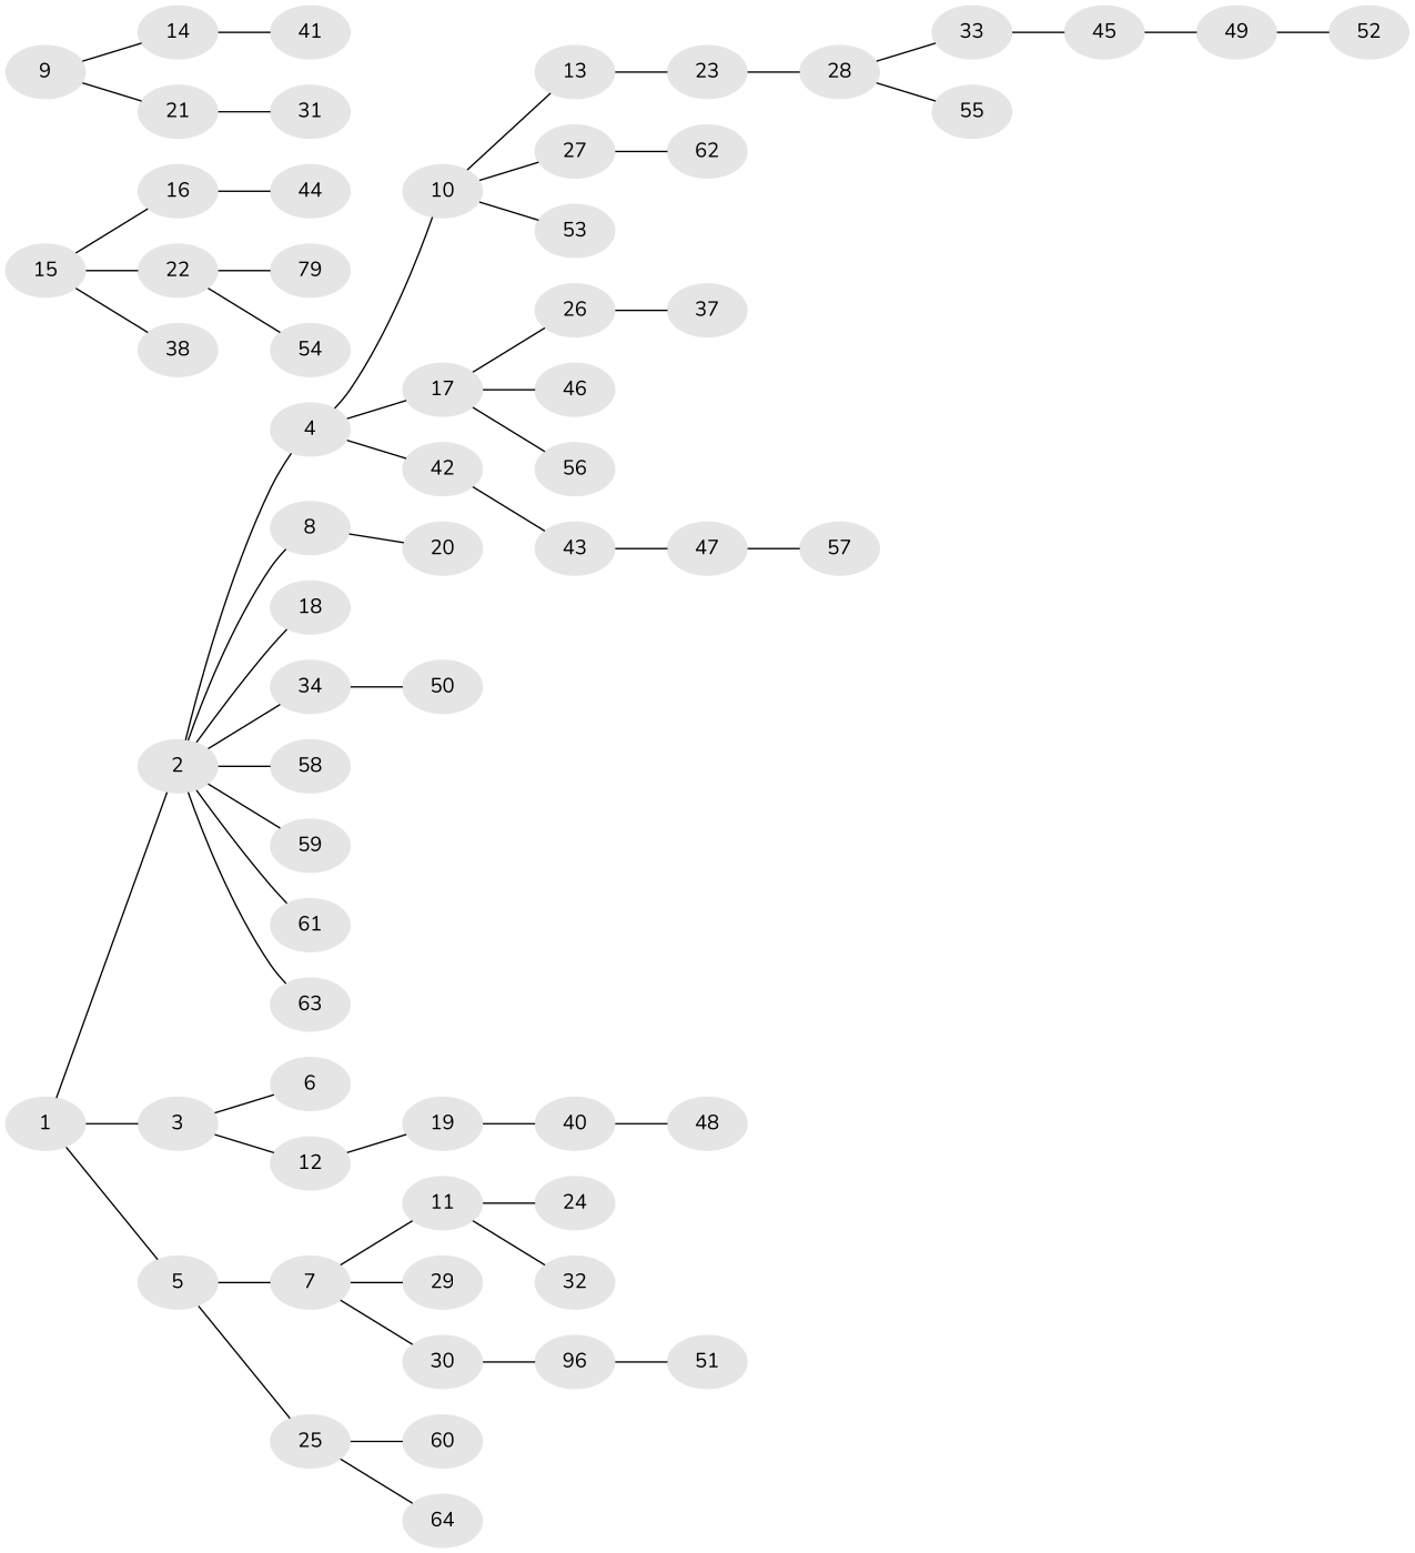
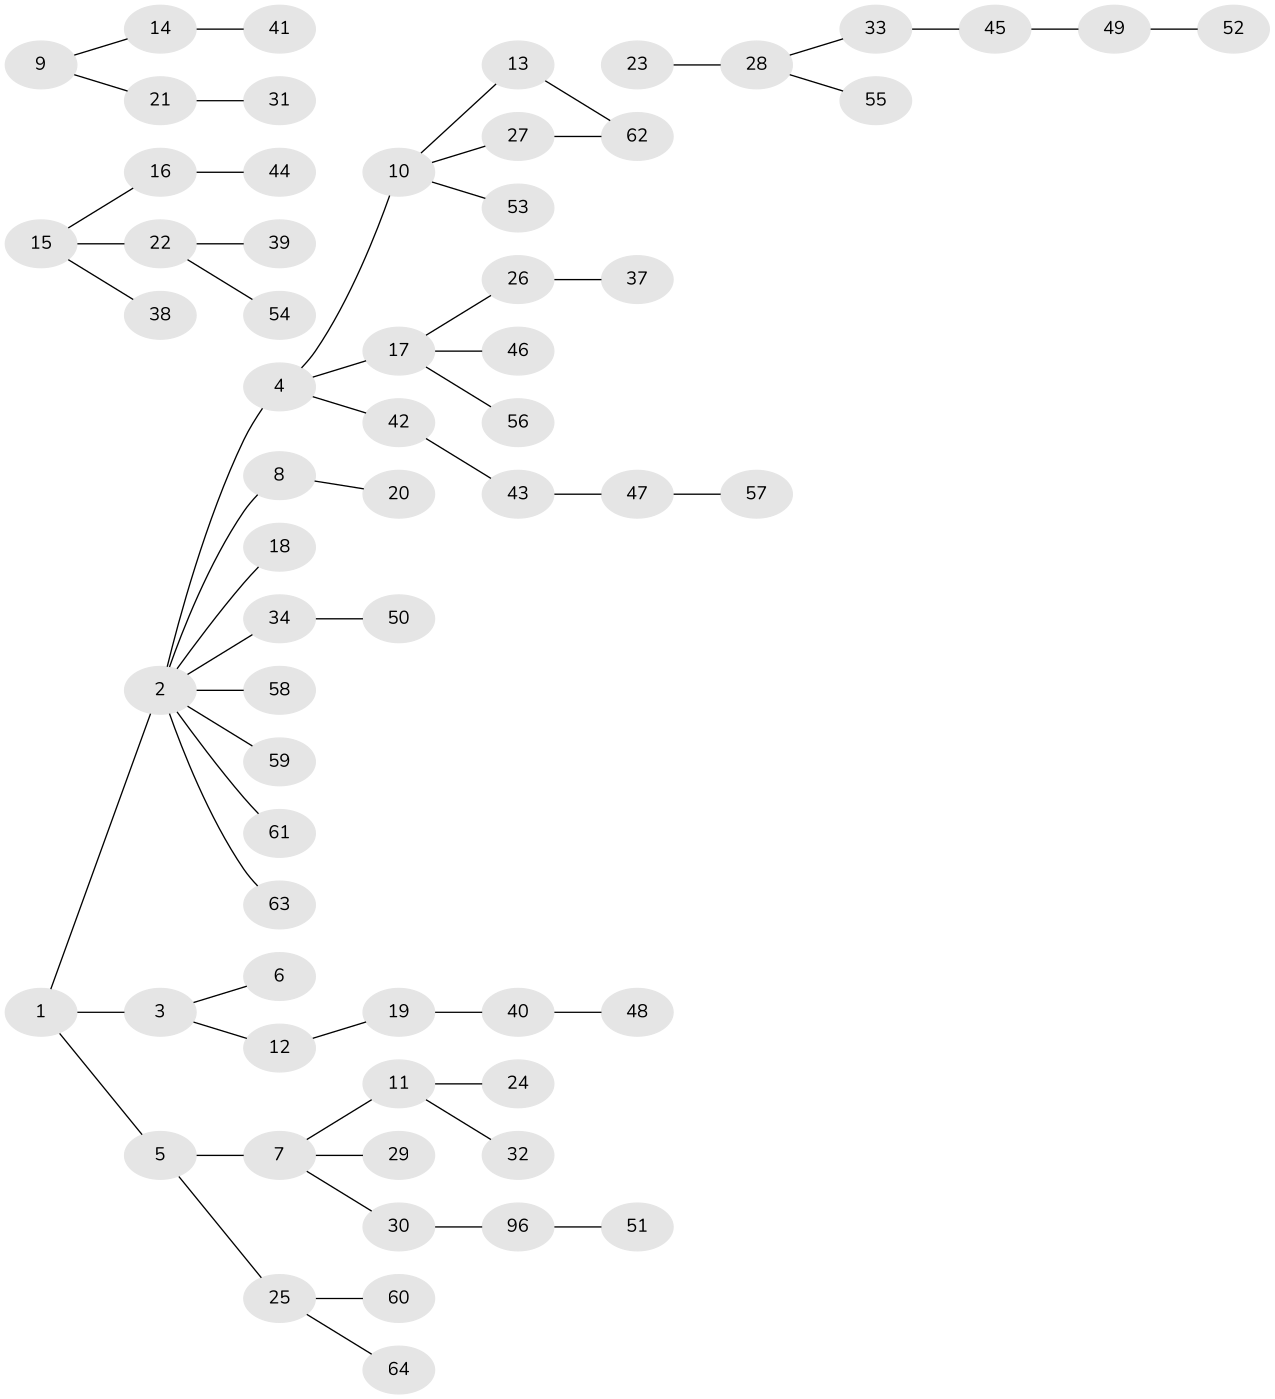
  graph {
    fontname=Nunito
    rankdir=LR
    node [color=gray90 fontname=Nunito style=filled]
    edge [fontname=Nunito]
    1
    2
    3
    5
    4
    8
    18
    34
    58
    59
    61
    63
    6
    12
    7
    25
    15
    16
    22
    38
    10
    17
    42
    20
    50
    19
    13
    27
    53
    26
    46
    56
    43
    11
    29
    30
    60
    64
    9
    14
    21
    24
    32
    n44 [label=96]
    41
    31
    23
    62
    40
    28
    44
-   39 [label=79]
+   39
    54
    37
    48
    33
    55
    45
    51
    49
    47
    57
    52
    1 -- 2
    1 -- 3
    1 -- 5
    2 -- 4
    2 -- 8
    2 -- 18
    2 -- 34
    2 -- 58
    2 -- 59
    2 -- 61
    2 -- 63
    3 -- 6
    3 -- 12
    5 -- 7
    5 -- 25
    4 -- 10
    4 -- 17
    4 -- 42
    8 -- 20
    34 -- 50
    12 -- 19
    7 -- 11
    7 -- 29
    7 -- 30
    25 -- 60
    25 -- 64
    15 -- 16
    15 -- 22
    15 -- 38
    16 -- 44
    22 -- 39
    22 -- 54
    10 -- 13
    10 -- 27
    10 -- 53
    17 -- 26
    17 -- 46
    17 -- 56
    42 -- 43
    19 -- 40
-   13 -- 23
+   13 -- 62
    27 -- 62
    26 -- 37
    43 -- 47
    11 -- 24
    11 -- 32
    30 -- n44
    9 -- 14
    9 -- 21
    14 -- 41
    21 -- 31
    n44 -- 51
    23 -- 28
    40 -- 48
    28 -- 33
    28 -- 55
    33 -- 45
    45 -- 49
    49 -- 52
    47 -- 57
  }
